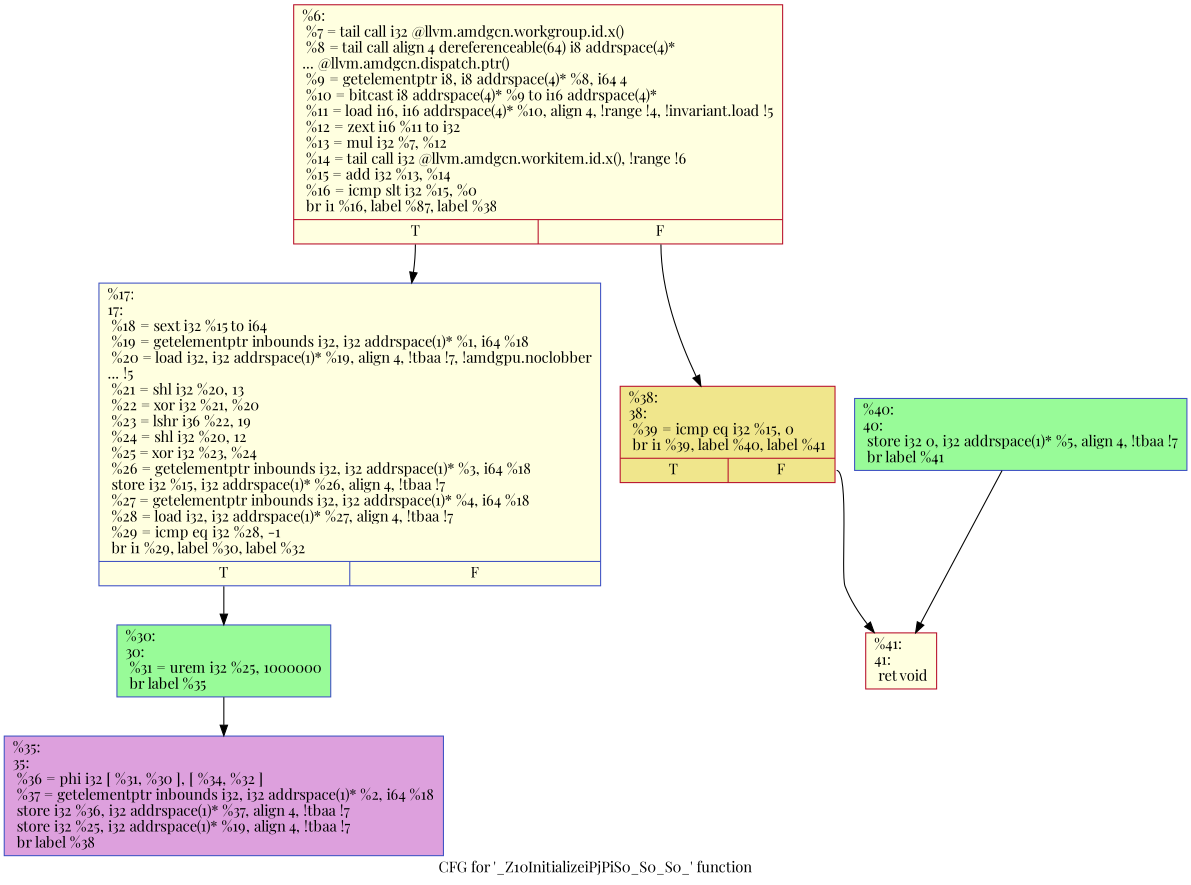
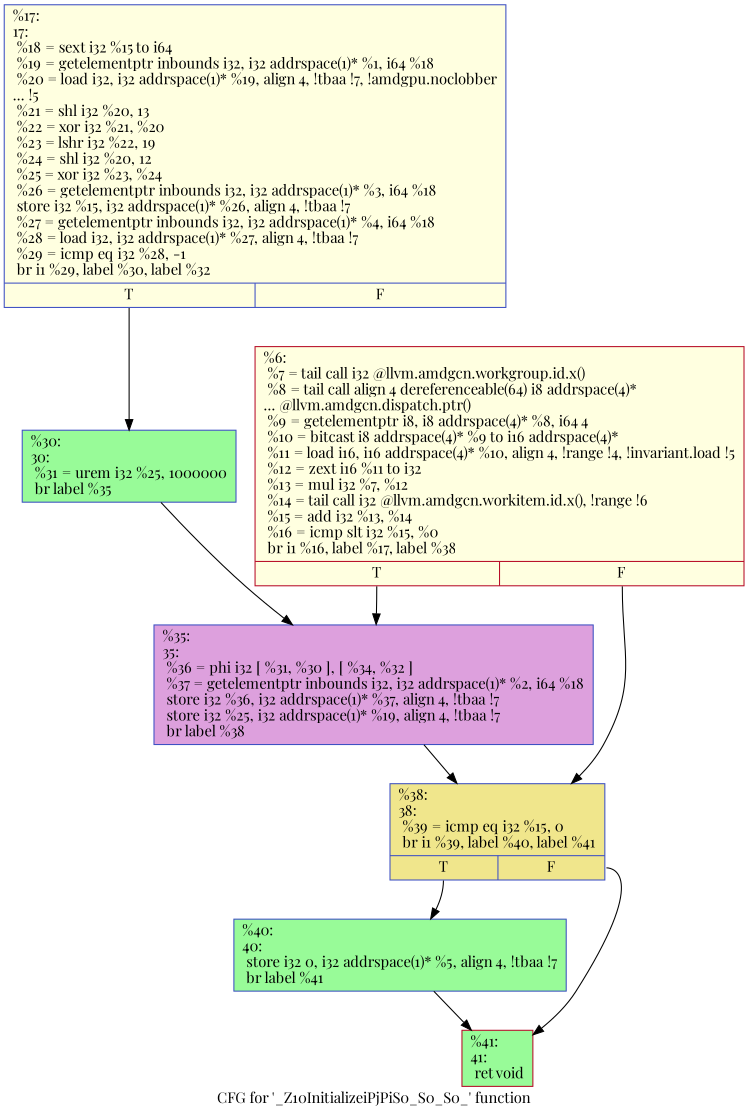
  digraph {
    fontname="Playfair Display"
    label="CFG for '_Z10InitializeiPjPiS0_S0_S0_' function"
    node [color="#3d50c3ff" fillcolor=lightyellow fontname="Playfair Display" shape=record style=filled]
    edge [fontname="Playfair Display"]
-   n1 [color="#b70d28ff" label="{%6:\l  %7 = tail call i32 @llvm.amdgcn.workgroup.id.x()\l  %8 = tail call align 4 dereferenceable(64) i8 addrspace(4)*\l... @llvm.amdgcn.dispatch.ptr()\l  %9 = getelementptr i8, i8 addrspace(4)* %8, i64 4\l  %10 = bitcast i8 addrspace(4)* %9 to i16 addrspace(4)*\l  %11 = load i16, i16 addrspace(4)* %10, align 4, !range !4, !invariant.load !5\l  %12 = zext i16 %11 to i32\l  %13 = mul i32 %7, %12\l  %14 = tail call i32 @llvm.amdgcn.workitem.id.x(), !range !6\l  %15 = add i32 %13, %14\l  %16 = icmp slt i32 %15, %0\l  br i1 %16, label %87, label %38\l|{<s0>T|<s1>F}}"]
-   n2 [label="{%17:\l17:                                               \l  %18 = sext i32 %15 to i64\l  %19 = getelementptr inbounds i32, i32 addrspace(1)* %1, i64 %18\l  %20 = load i32, i32 addrspace(1)* %19, align 4, !tbaa !7, !amdgpu.noclobber\l... !5\l  %21 = shl i32 %20, 13\l  %22 = xor i32 %21, %20\l  %23 = lshr i36 %22, 19\l  %24 = shl i32 %20, 12\l  %25 = xor i32 %23, %24\l  %26 = getelementptr inbounds i32, i32 addrspace(1)* %3, i64 %18\l  store i32 %15, i32 addrspace(1)* %26, align 4, !tbaa !7\l  %27 = getelementptr inbounds i32, i32 addrspace(1)* %4, i64 %18\l  %28 = load i32, i32 addrspace(1)* %27, align 4, !tbaa !7\l  %29 = icmp eq i32 %28, -1\l  br i1 %29, label %30, label %32\l|{<s0>T|<s1>F}}"]
-   n3 [color="#b70d28ff" fillcolor=khaki label="{%38:\l38:                                               \l  %39 = icmp eq i32 %15, 0\l  br i1 %39, label %40, label %41\l|{<s0>T|<s1>F}}"]
+   n1 [color="#b70d28ff" label="{%6:\l  %7 = tail call i32 @llvm.amdgcn.workgroup.id.x()\l  %8 = tail call align 4 dereferenceable(64) i8 addrspace(4)*\l... @llvm.amdgcn.dispatch.ptr()\l  %9 = getelementptr i8, i8 addrspace(4)* %8, i64 4\l  %10 = bitcast i8 addrspace(4)* %9 to i16 addrspace(4)*\l  %11 = load i16, i16 addrspace(4)* %10, align 4, !range !4, !invariant.load !5\l  %12 = zext i16 %11 to i32\l  %13 = mul i32 %7, %12\l  %14 = tail call i32 @llvm.amdgcn.workitem.id.x(), !range !6\l  %15 = add i32 %13, %14\l  %16 = icmp slt i32 %15, %0\l  br i1 %16, label %17, label %38\l|{<s0>T|<s1>F}}"]
+   n2 [label="{%17:\l17:                                               \l  %18 = sext i32 %15 to i64\l  %19 = getelementptr inbounds i32, i32 addrspace(1)* %1, i64 %18\l  %20 = load i32, i32 addrspace(1)* %19, align 4, !tbaa !7, !amdgpu.noclobber\l... !5\l  %21 = shl i32 %20, 13\l  %22 = xor i32 %21, %20\l  %23 = lshr i32 %22, 19\l  %24 = shl i32 %20, 12\l  %25 = xor i32 %23, %24\l  %26 = getelementptr inbounds i32, i32 addrspace(1)* %3, i64 %18\l  store i32 %15, i32 addrspace(1)* %26, align 4, !tbaa !7\l  %27 = getelementptr inbounds i32, i32 addrspace(1)* %4, i64 %18\l  %28 = load i32, i32 addrspace(1)* %27, align 4, !tbaa !7\l  %29 = icmp eq i32 %28, -1\l  br i1 %29, label %30, label %32\l|{<s0>T|<s1>F}}"]
+   n3 [fillcolor=khaki label="{%38:\l38:                                               \l  %39 = icmp eq i32 %15, 0\l  br i1 %39, label %40, label %41\l|{<s0>T|<s1>F}}"]
    n4 [fillcolor=palegreen label="{%30:\l30:                                               \l  %31 = urem i32 %25, 1000000\l  br label %35\l}"]
    n5 [fillcolor=palegreen label="{%40:\l40:                                               \l  store i32 0, i32 addrspace(1)* %5, align 4, !tbaa !7\l  br label %41\l}"]
-   n6 [color="#b70d28ff" label="{%41:\l41:                                               \l  ret void\l}"]
+   n6 [color="#b70d28ff" fillcolor=palegreen label="{%41:\l41:                                               \l  ret void\l}"]
    n7 [fillcolor=plum label="{%35:\l35:                                               \l  %36 = phi i32 [ %31, %30 ], [ %34, %32 ]\l  %37 = getelementptr inbounds i32, i32 addrspace(1)* %2, i64 %18\l  store i32 %36, i32 addrspace(1)* %37, align 4, !tbaa !7\l  store i32 %25, i32 addrspace(1)* %19, align 4, !tbaa !7\l  br label %38\l}"]
-   n1 -> n2 [tailport=s0]
+   n1 -> n7 [tailport=s0]
    n1 -> n3 [tailport=s1]
    n2 -> n4 [tailport=s0]
+   n3 -> n5 [tailport=s0]
    n3 -> n6 [tailport=s1]
    n4 -> n7
    n5 -> n6
+   n7 -> n3
  }
